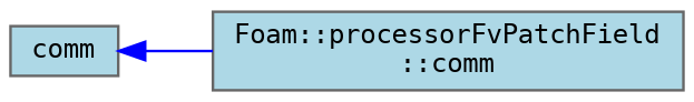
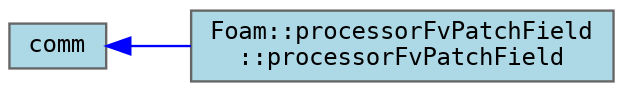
  digraph {
    rankdir=LR
    fontname="DejaVu Sans Mono"
    node [color=gray40 fillcolor=lightblue fontname="DejaVu Sans Mono" fontsize=10 shape=record style=filled]
    n1 [fontcolor=black height=0.2 label=comm width=0.4]
-   n2 [height=0.2 label="Foam::processorFvPatchField\l::comm" width=0.4]
+   n2 [height=0.2 label="Foam::processorFvPatchField\l::processorFvPatchField" width=0.4]
    n1 -> n2 [color=blue dir=back fontname="DejaVu Sans Mono" fontsize=10 labelfontname=FreeSans labelfontsize=10 style=solid]
  }
